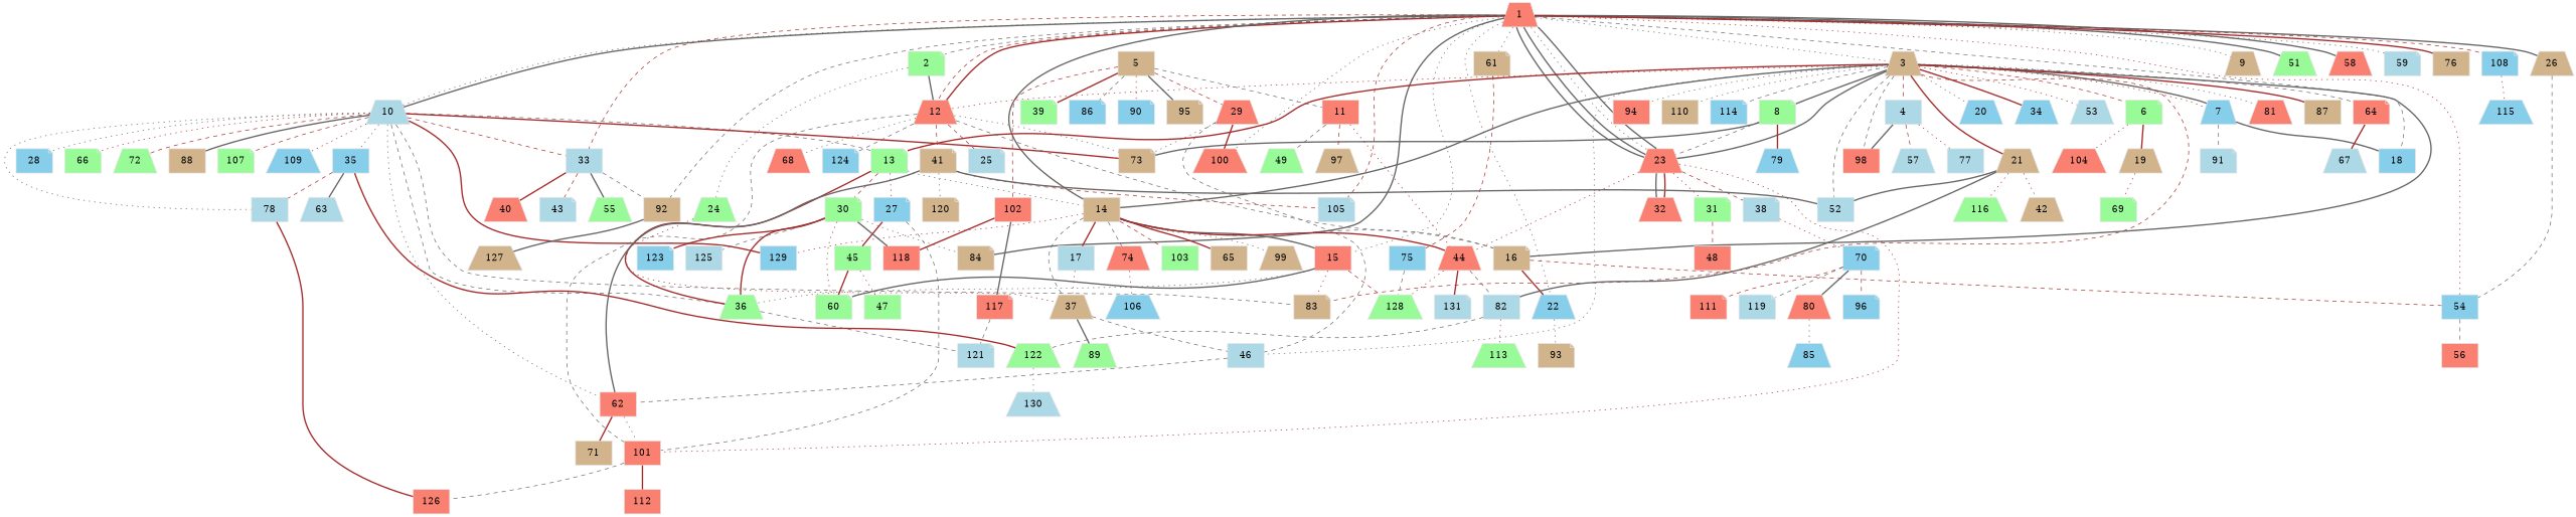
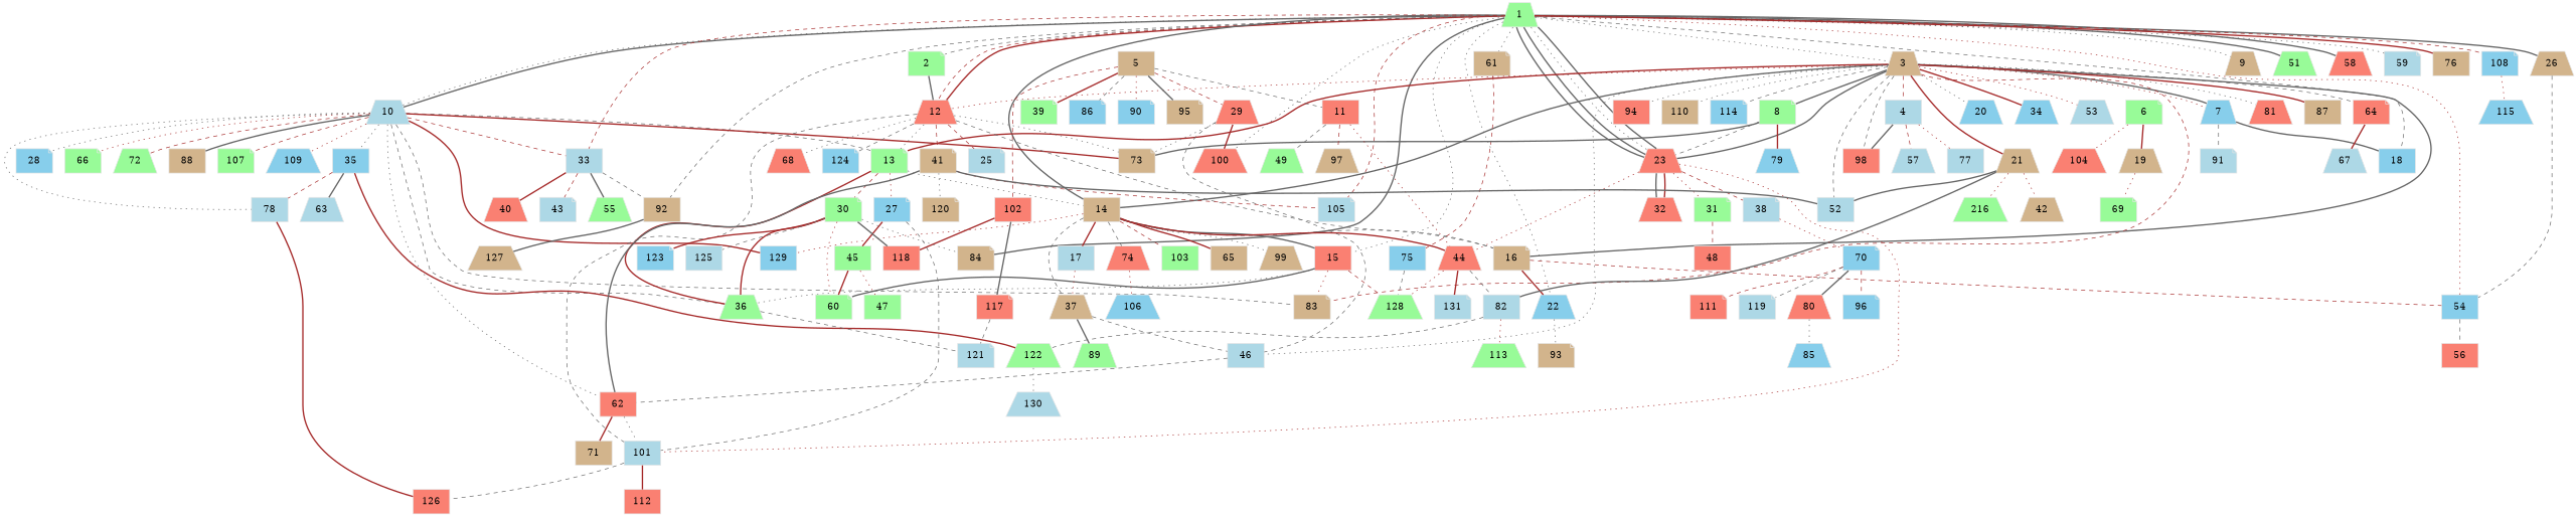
  graph {
    node [color=gray90 fillcolor=tan shape=trapezium style=filled]
    edge [color=gray40 style=dashed]
-   1 [fillcolor=salmon]
+   1 [fillcolor=palegreen]
    2 [fillcolor=palegreen shape=note]
    3
    9
    10 [fillcolor=lightblue]
    12 [fillcolor=salmon]
    14 [shape=box]
    15 [fillcolor=salmon shape=box]
    18 [fillcolor=skyblue shape=box]
    22 [fillcolor=skyblue]
    23 [fillcolor=salmon]
    26
    33 [fillcolor=lightblue shape=box]
    51 [fillcolor=palegreen]
    54 [fillcolor=skyblue shape=box]
    58 [fillcolor=salmon]
    59 [fillcolor=lightblue shape=note]
    61 [shape=note]
    76 [shape=box]
    84 [shape=note]
    92 [shape=box]
    100 [fillcolor=salmon]
    105 [fillcolor=lightblue shape=note]
    108 [fillcolor=skyblue shape=note]
-   24 [fillcolor=palegreen]
    4 [fillcolor=lightblue shape=box]
    6 [fillcolor=palegreen shape=note]
    7 [fillcolor=skyblue]
    8 [fillcolor=palegreen shape=note]
    13 [fillcolor=palegreen shape=note]
    16 [shape=note]
    20 [fillcolor=skyblue]
    21
    34 [fillcolor=skyblue]
    46 [fillcolor=lightblue shape=box]
    52 [fillcolor=lightblue shape=box]
    53 [fillcolor=lightblue]
    64 [fillcolor=salmon shape=note]
    81 [fillcolor=salmon]
    83 [shape=note]
    87 [shape=box]
    94 [fillcolor=salmon shape=box]
    98 [fillcolor=salmon shape=box]
    110 [shape=box]
    114 [fillcolor=skyblue shape=note]
    5 [shape=box]
    11 [fillcolor=salmon shape=box]
    29 [fillcolor=salmon]
    39 [fillcolor=palegreen shape=note]
    86 [fillcolor=skyblue shape=note]
    90 [fillcolor=skyblue shape=note]
    95 [shape=note]
    102 [fillcolor=salmon shape=box]
    73 [shape=note]
    28 [fillcolor=skyblue shape=note]
    35 [fillcolor=skyblue shape=box]
    36 [fillcolor=palegreen]
    62 [fillcolor=salmon shape=box]
    66 [fillcolor=palegreen shape=note]
    72 [fillcolor=palegreen]
    78 [fillcolor=lightblue shape=box]
    88 [shape=box]
    107 [fillcolor=palegreen shape=note]
    109 [fillcolor=skyblue]
    129 [fillcolor=skyblue shape=box]
    25 [fillcolor=lightblue shape=note]
    41 [shape=note]
    68 [fillcolor=salmon]
-   101 [fillcolor=salmon shape=box]
+   101 [fillcolor=lightblue shape=box]
    124 [fillcolor=skyblue shape=note]
    44 [fillcolor=salmon]
    17 [fillcolor=lightblue shape=box]
    37
    65 [shape=box]
    74 [fillcolor=salmon]
    99
    103 [fillcolor=palegreen shape=box]
    60 [fillcolor=palegreen shape=note]
    128 [fillcolor=palegreen]
    93 [shape=note]
    31 [fillcolor=palegreen shape=note]
    32 [fillcolor=salmon]
    38 [fillcolor=lightblue shape=note]
    40 [fillcolor=salmon]
    43 [fillcolor=lightblue shape=note]
    55 [fillcolor=palegreen]
    56 [fillcolor=salmon shape=box]
    75 [fillcolor=skyblue shape=box]
    127
    115 [fillcolor=skyblue]
    57 [fillcolor=lightblue]
    77 [fillcolor=lightblue shape=box]
    19
    104 [fillcolor=salmon]
    91 [fillcolor=lightblue shape=note]
    79 [fillcolor=skyblue]
    27 [fillcolor=skyblue shape=note]
    30 [fillcolor=palegreen shape=note]
    42
    82 [fillcolor=lightblue shape=box]
-   116 [fillcolor=palegreen]
+   116 [fillcolor=palegreen label=216]
    67 [fillcolor=lightblue]
    49 [fillcolor=palegreen]
    97
    118 [fillcolor=salmon shape=box]
    117 [fillcolor=salmon shape=note]
    69 [fillcolor=palegreen shape=note]
    63 [fillcolor=lightblue]
    122 [fillcolor=palegreen]
    121 [fillcolor=lightblue shape=note]
    71 [shape=box]
    126 [fillcolor=salmon shape=box]
    131 [fillcolor=lightblue shape=note]
    120 [shape=note]
    112 [fillcolor=salmon shape=box]
    45 [fillcolor=palegreen shape=box]
    123 [fillcolor=skyblue shape=note]
    125 [fillcolor=lightblue shape=box]
    89 [fillcolor=palegreen]
    106 [fillcolor=skyblue]
    113 [fillcolor=palegreen]
    48 [fillcolor=salmon shape=box]
    70 [fillcolor=skyblue shape=note]
    47 [fillcolor=palegreen shape=box]
    130 [fillcolor=lightblue]
    80 [fillcolor=salmon]
    96 [fillcolor=skyblue shape=note]
    111 [fillcolor=salmon shape=note]
    119 [fillcolor=lightblue shape=note]
    85 [fillcolor=skyblue]
    1 -- 2
    1 -- 3 [style=dotted]
    1 -- 9 [style=dotted]
    1 -- 10 [style=dotted]
    1 -- 10 [style=bold]
    1 -- 12 [color=brown]
    1 -- 12 [color=brown style=bold]
    1 -- 14 [style=bold]
    1 -- 15 [style=dotted]
    1 -- 18
    1 -- 22 [style=dotted]
    1 -- 23 [style=bold]
    1 -- 23 [style=bold]
    1 -- 23 [style=dotted]
    1 -- 23 [style=bold]
    1 -- 26 [style=bold]
    1 -- 33 [color=brown]
    1 -- 51 [style=bold]
    1 -- 54 [color=brown style=dotted]
    1 -- 58 [style=bold]
    1 -- 59 [style=dotted]
    1 -- 61 [style=dotted]
    1 -- 76 [color=brown style=bold]
    1 -- 84 [style=bold]
    1 -- 92
    1 -- 100 [style=dotted]
    1 -- 105 [color=brown]
    1 -- 108 [color=brown]
    2 -- 12 [style=bold]
-   2 -- 24 [style=dotted]
    3 -- 12 [color=brown style=dotted]
    3 -- 14 [style=bold]
    3 -- 23 [style=bold]
    3 -- 4 [color=brown]
-   3 -- 6 [color=brown]
    3 -- 7 [color=brown style=dotted]
    3 -- 7 [style=bold]
    3 -- 8 [style=bold]
    3 -- 13 [color=brown style=bold]
    3 -- 16 [style=bold]
    3 -- 20 [style=dotted]
    3 -- 21 [color=brown style=bold]
    3 -- 34 [color=brown style=bold]
    3 -- 46 [style=dotted]
    3 -- 52
    3 -- 53 [color=brown style=dotted]
    3 -- 64
    3 -- 81 [style=dotted]
    3 -- 83 [color=brown]
    3 -- 87 [color=brown style=bold]
    3 -- 94 [style=dotted]
    3 -- 98
    3 -- 110 [style=dotted]
    3 -- 114
    10 -- 33 [color=brown]
    10 -- 13
    10 -- 83
    10 -- 73 [color=brown style=bold]
    10 -- 28 [style=dotted]
    10 -- 35 [style=dotted]
    10 -- 36
    10 -- 62 [style=dotted]
    10 -- 66 [color=brown style=dotted]
    10 -- 72 [color=brown]
    10 -- 78 [style=dotted]
    10 -- 88 [style=bold]
    10 -- 107 [color=brown]
    10 -- 109 [color=brown style=dotted]
    10 -- 129 [color=brown style=bold]
+   12 -- 13 [style=dotted]
    12 -- 16
    12 -- 73 [style=dotted]
    12 -- 25 [color=brown]
    12 -- 41 [color=brown]
    12 -- 68 [style=dotted]
    12 -- 101
    12 -- 124
    14 -- 15 [style=bold]
    14 -- 16
    14 -- 129 [color=brown style=dotted]
    14 -- 44 [color=brown style=bold]
    14 -- 17 [color=brown style=bold]
    14 -- 37
    14 -- 65 [color=brown style=bold]
    14 -- 74
    14 -- 99 [style=dotted]
    14 -- 103 [color=brown]
    15 -- 83 [color=brown style=dotted]
    15 -- 36 [style=dotted]
    15 -- 60 [style=bold]
    15 -- 128 [color=brown]
    22 -- 93 [style=dotted]
    23 -- 101 [color=brown style=dotted]
    23 -- 44 [color=brown style=dotted]
    23 -- 31 [color=brown style=dotted]
    23 -- 32 [style=bold]
    23 -- 32 [color=brown style=bold]
    23 -- 38 [color=brown]
    26 -- 54
    33 -- 92
    33 -- 40 [color=brown style=bold]
    33 -- 43 [color=brown]
    33 -- 55 [style=bold]
    54 -- 56
    61 -- 75 [color=brown]
    92 -- 127 [style=bold]
    108 -- 115 [color=brown style=dotted]
-   24 -- 37 [color=brown style=dotted]
    4 -- 98 [style=bold]
    4 -- 57 [color=brown]
    4 -- 77 [color=brown style=dotted]
    6 -- 19 [color=brown style=bold]
    6 -- 104 [color=brown style=dotted]
    7 -- 18 [style=bold]
    7 -- 91
    8 -- 23
    8 -- 73 [style=bold]
    8 -- 79 [color=brown style=bold]
    13 -- 14 [style=dotted]
    13 -- 36 [color=brown style=bold]
    13 -- 27 [color=brown style=dotted]
    13 -- 30 [color=brown]
    16 -- 22 [color=brown style=bold]
    16 -- 54 [color=brown]
    21 -- 52 [style=bold]
    21 -- 42 [color=brown style=dotted]
    21 -- 82 [style=bold]
    21 -- 116 [color=brown style=dotted]
    46 -- 62
    64 -- 67 [color=brown style=bold]
    5 -- 11
    5 -- 29 [color=brown]
    5 -- 39 [color=brown style=bold]
    5 -- 86
    5 -- 90 [color=brown style=dotted]
    5 -- 95 [style=bold]
    5 -- 102 [color=brown]
    11 -- 44 [color=brown style=dotted]
    11 -- 49
    11 -- 97 [color=brown]
    29 -- 100 [color=brown style=bold]
    29 -- 46
    29 -- 73 [style=dotted]
    102 -- 118 [color=brown style=bold]
    102 -- 117 [style=bold]
    35 -- 78 [color=brown]
    35 -- 63 [style=bold]
    35 -- 122 [color=brown style=bold]
    36 -- 121
    62 -- 101 [style=dotted]
    62 -- 71 [color=brown style=bold]
    78 -- 126 [color=brown style=bold]
    41 -- 105 [color=brown]
    41 -- 52 [style=bold]
    41 -- 62 [style=bold]
    41 -- 120 [style=dotted]
    101 -- 126
    101 -- 112 [color=brown style=bold]
    44 -- 128 [color=brown style=dotted]
    44 -- 82
    44 -- 131 [color=brown style=bold]
    17 -- 37 [color=brown style=dotted]
    37 -- 46
    37 -- 89 [style=bold]
    74 -- 106 [color=brown style=dotted]
    31 -- 48 [color=brown]
    38 -- 70 [color=brown style=dotted]
    75 -- 128
    19 -- 69 [color=brown style=dotted]
    27 -- 101
    27 -- 45 [color=brown style=bold]
    30 -- 84 [style=dotted]
    30 -- 36 [color=brown style=bold]
    30 -- 60 [color=brown style=dotted]
    30 -- 118 [style=bold]
    30 -- 123 [color=brown style=bold]
    30 -- 125
    82 -- 122
    82 -- 113 [color=brown style=dotted]
    117 -- 121
    122 -- 130 [style=dotted]
    45 -- 60 [color=brown style=bold]
    45 -- 47 [color=brown style=dotted]
    70 -- 80 [style=bold]
    70 -- 96 [color=brown]
    70 -- 111 [color=brown]
    70 -- 119
    80 -- 85 [style=dotted]
  }
